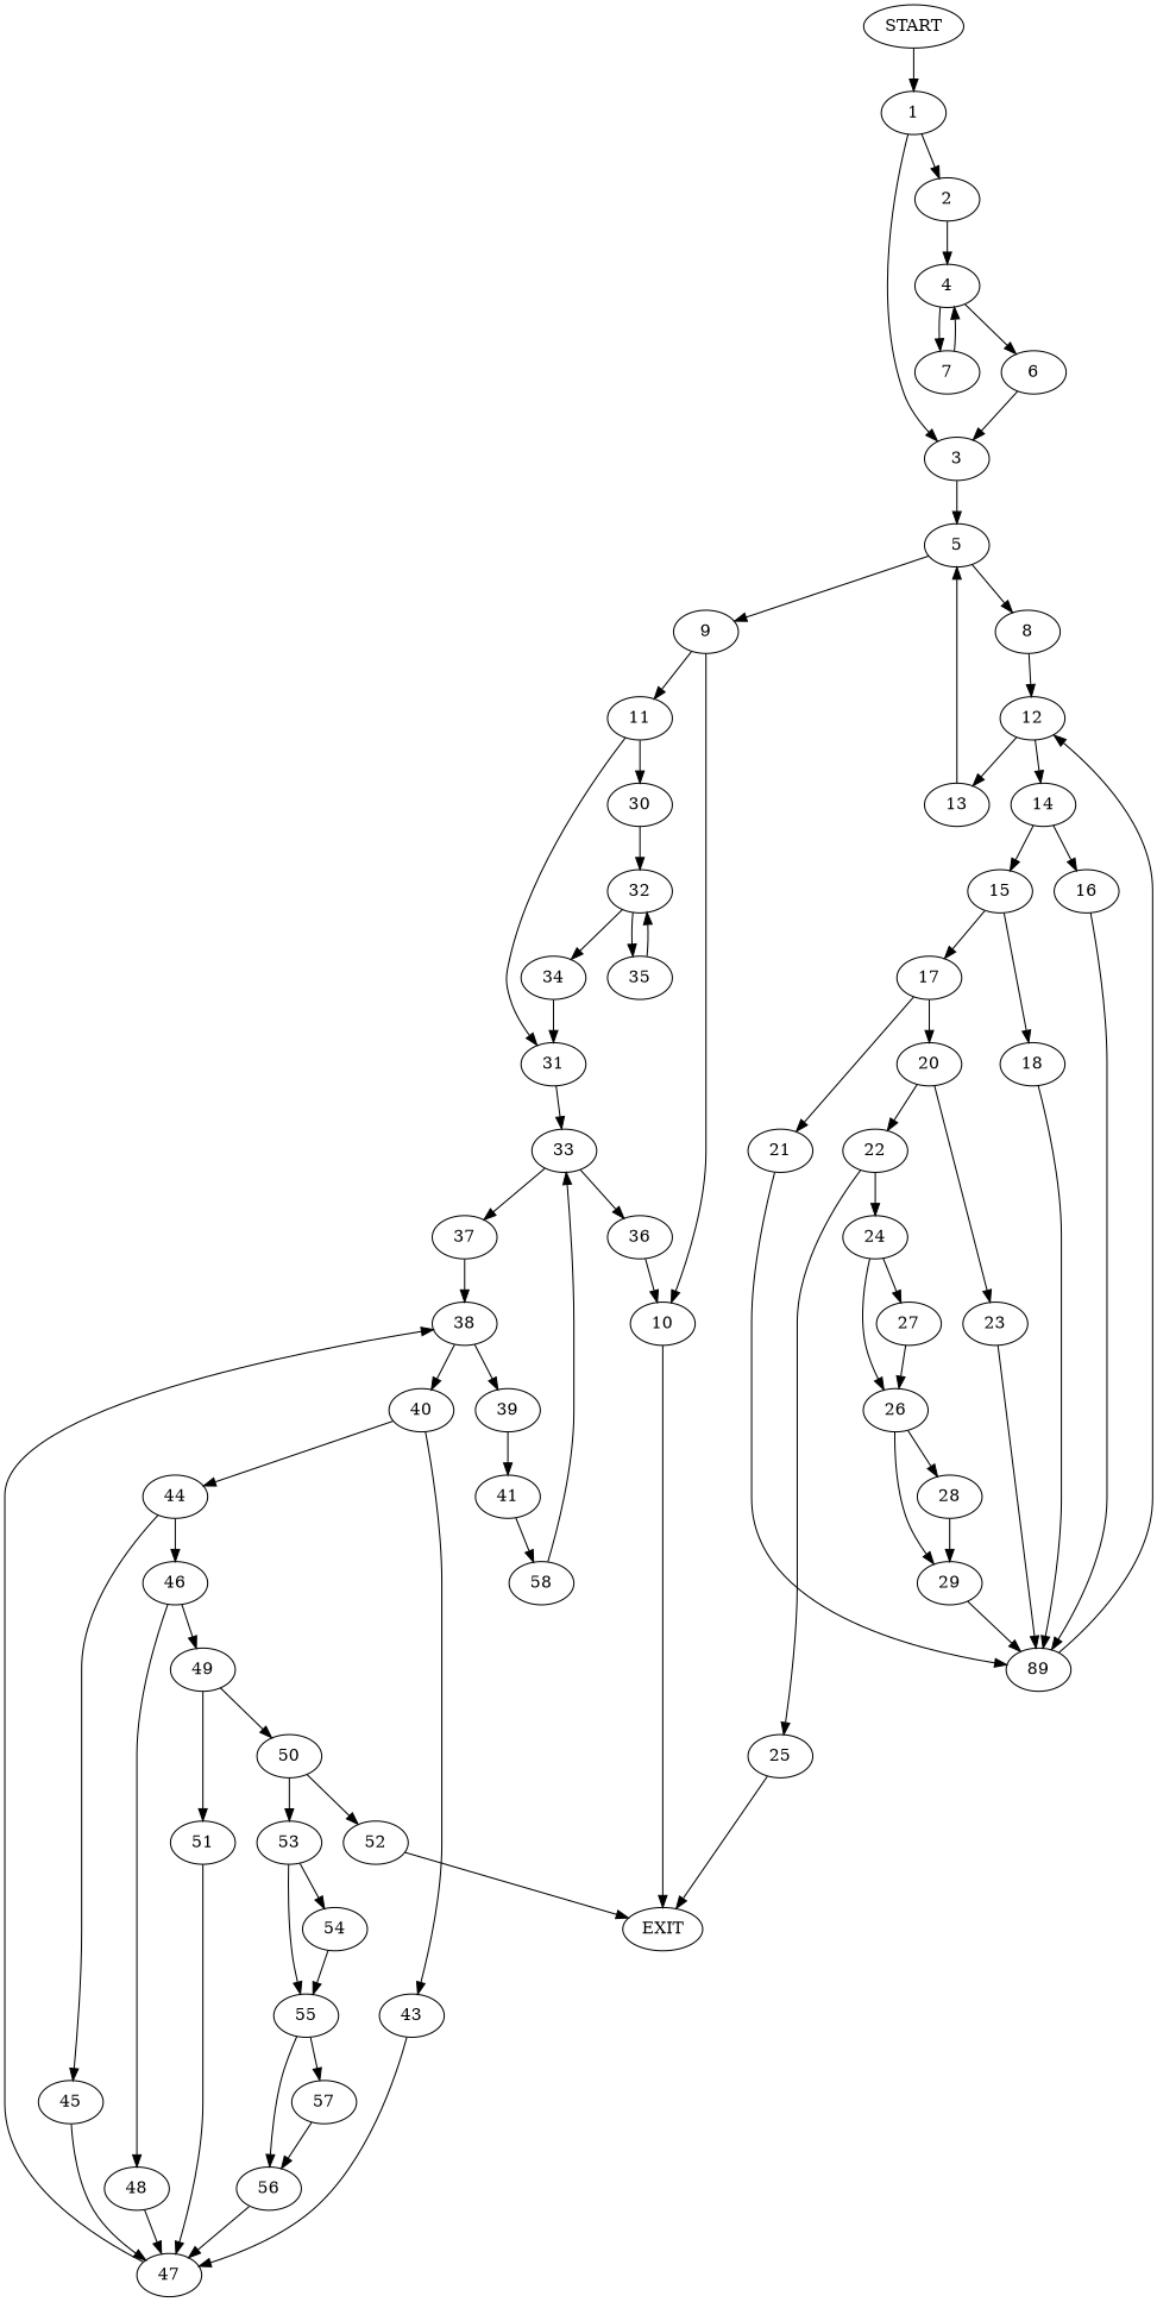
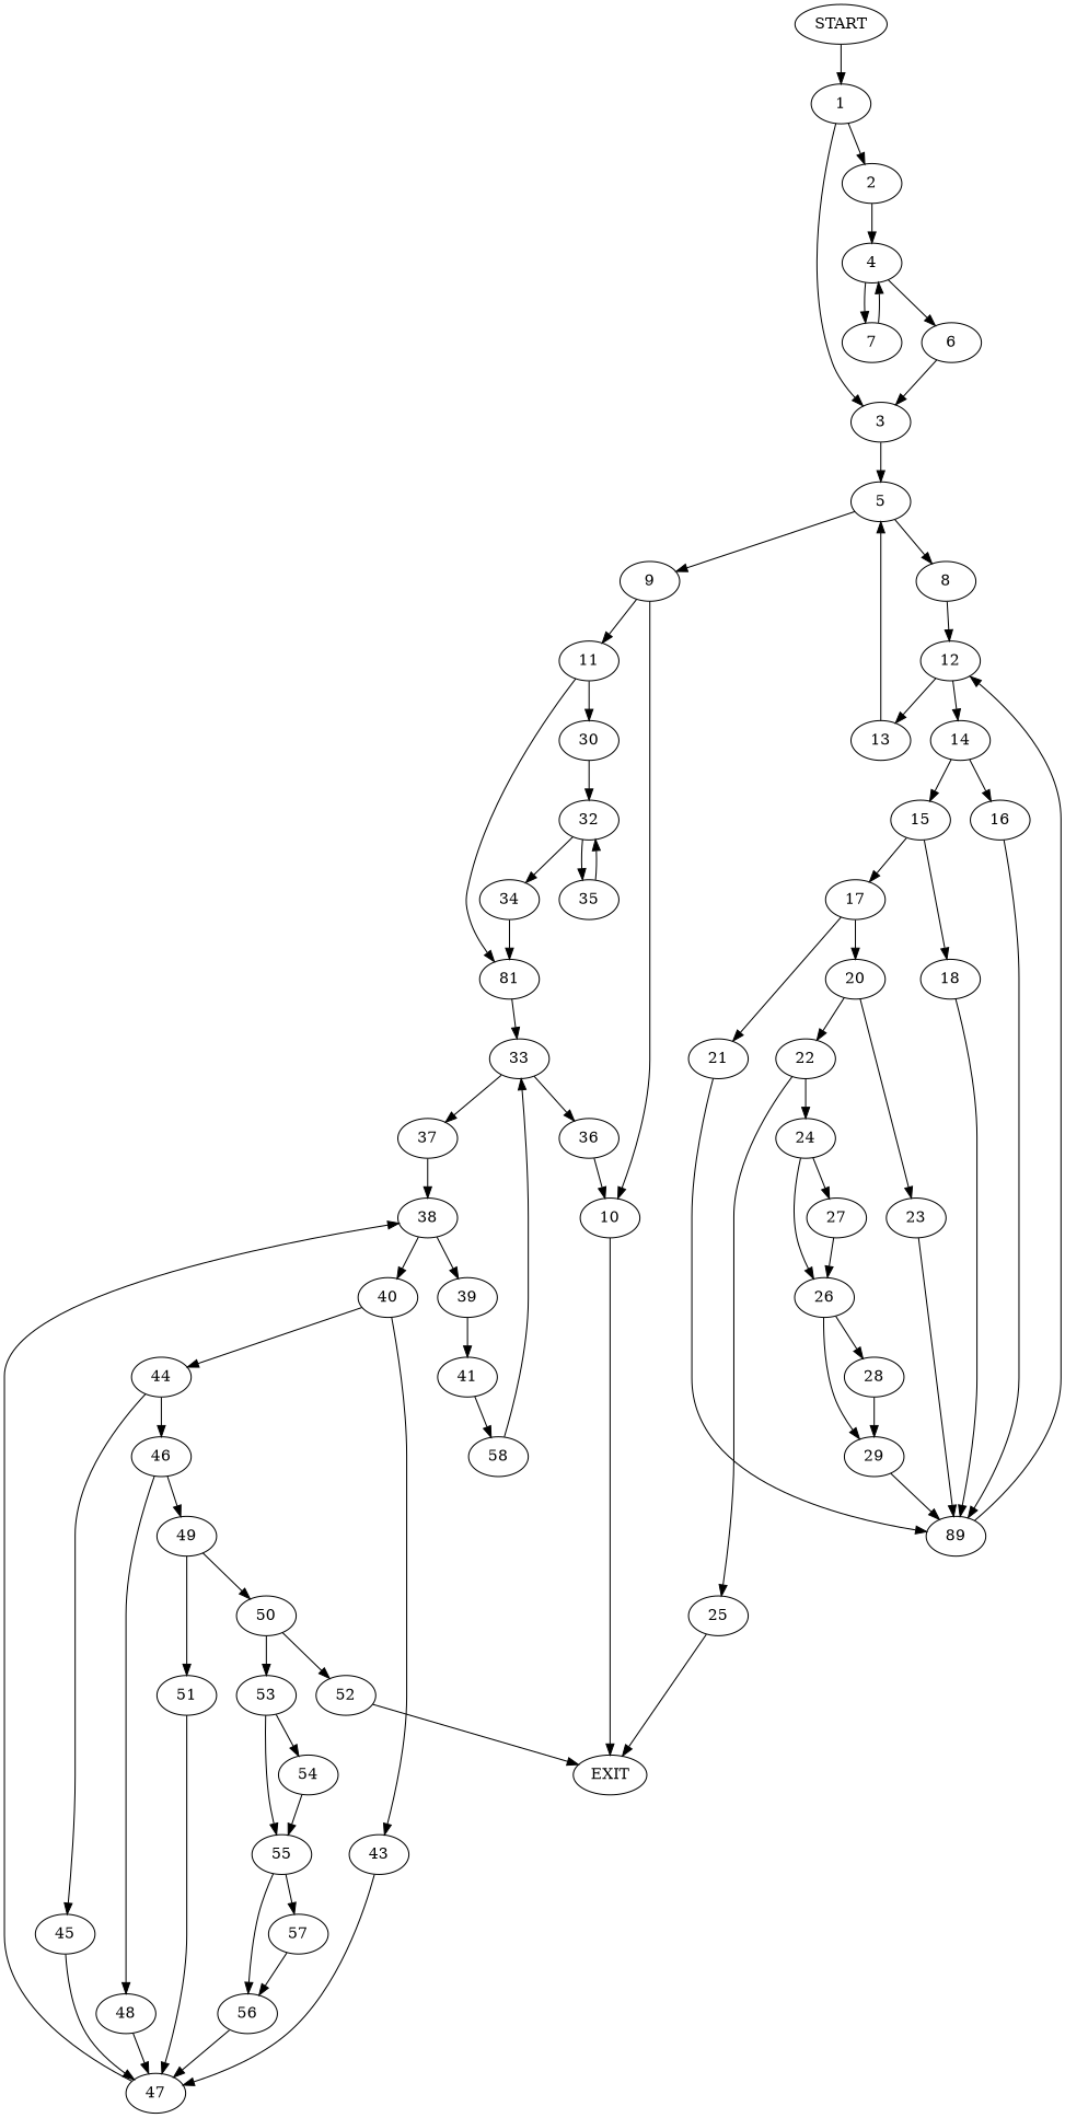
  digraph {
    n1 [label=START]
    1
    2
    3
    n5 [label=EXIT]
    4
    5
    6
    7
    8
    9
    12
    10
    11
    13
    14
    30
-   31
+   31 [label=81]
    32
    33
    15
    16
    17
    18
    n25 [label=89]
    20
    21
    22
    23
    24
    25
    26
    27
    28
    29
    34
    35
    36
    37
    38
    39
    40
    41
    43
    44
    58
    47
    45
    46
    48
    49
    50
    51
    52
    53
    54
    55
    56
    57
    n1 -> 1
    1 -> 2
    1 -> 3
    2 -> 4
    3 -> 5
    4 -> 6
    4 -> 7
    5 -> 8
    5 -> 9
    6 -> 3
    7 -> 4
    8 -> 12
    9 -> 10
    9 -> 11
    12 -> 13
    12 -> 14
    10 -> n5
    11 -> 30
    11 -> 31
    13 -> 5
    14 -> 15
    14 -> 16
    30 -> 32
    31 -> 33
    32 -> 34
    32 -> 35
    33 -> 36
    33 -> 37
    15 -> 17
    15 -> 18
    16 -> n25
    17 -> 20
    17 -> 21
    18 -> n25
    n25 -> 12
    20 -> 22
    20 -> 23
    21 -> n25
    22 -> 24
    22 -> 25
    23 -> n25
    24 -> 26
    24 -> 27
    25 -> n5
    26 -> 28
    26 -> 29
    27 -> 26
    28 -> 29
    29 -> n25
    34 -> 31
    35 -> 32
    36 -> 10
    37 -> 38
    38 -> 39
    38 -> 40
    39 -> 41
    40 -> 43
    40 -> 44
    41 -> 58
    43 -> 47
    44 -> 45
    44 -> 46
    58 -> 33
    47 -> 38
    45 -> 47
    46 -> 48
    46 -> 49
    48 -> 47
    49 -> 50
    49 -> 51
    50 -> 52
    50 -> 53
    51 -> 47
    52 -> n5
    53 -> 54
    53 -> 55
    54 -> 55
    55 -> 56
    55 -> 57
    56 -> 47
    57 -> 56
  }
